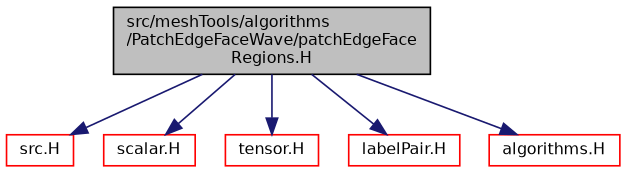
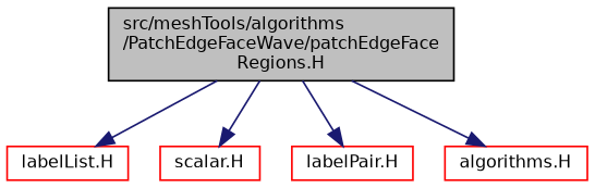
  digraph {
    fontname="DejaVu Sans"
    node [color=red fontname="DejaVu Sans" fontsize=10 shape=record]
    edge [color=midnightblue fontname="DejaVu Sans" fontsize=10 labelfontname=Helvetica labelfontsize=10 style=solid]
    n1 [color=black fillcolor=grey75 fontcolor=black height=0.2 label="src/meshTools/algorithms\l/PatchEdgeFaceWave/patchEdgeFace\lRegions.H" style=filled width=0.4]
-   n2 [height=0.2 label="src.H" width=0.4]
+   n2 [height=0.2 label="labelList.H" width=0.4]
    n3 [height=0.2 label="scalar.H" width=0.4]
-   n4 [height=0.2 label="tensor.H" width=0.4]
    n5 [height=0.2 label="labelPair.H" width=0.4]
    n6 [height=0.2 label="algorithms.H" width=0.4]
    n1 -> n2
    n1 -> n3
-   n1 -> n4
    n1 -> n5
    n1 -> n6
  }
